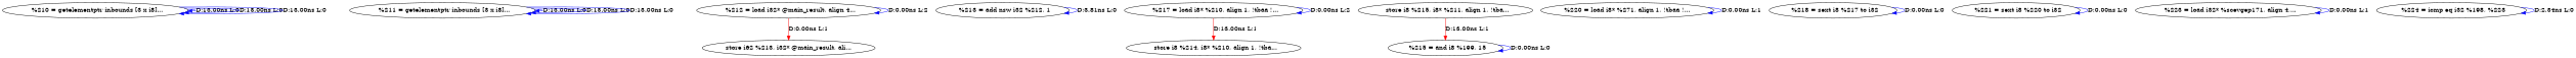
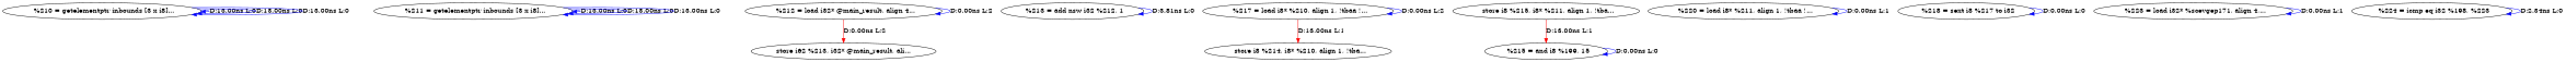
  digraph {
    edge [color=blue]
    n1 [label="  %210 = getelementptr inbounds [3 x i8]..."]
    n2 [label="  %211 = getelementptr inbounds [3 x i8]..."]
    n3 [label="  %212 = load i32* @main_result, align 4..."]
    n4 [label="store i62 %213, i32* @main_result, ali..."]
    n5 [label="  %213 = add nsw i32 %212, 1"]
    n6 [label="  %217 = load i8* %210, align 1, !tbaa !..."]
    n7 [label="  store i8 %214, i8* %210, align 1, !tba..."]
    n8 [label="  %215 = and i8 %199, 15"]
-   n9 [label="%220 = load i8* %271, align 1, !tbaa !..."]
+   n9 [label="  %220 = load i8* %211, align 1, !tbaa !..."]
    n10 [label="  store i8 %215, i8* %211, align 1, !tba..."]
    n11 [label="  %218 = sext i8 %217 to i32"]
-   n12 [label="  %221 = sext i8 %220 to i32"]
    n13 [label="  %223 = load i32* %scevgep171, align 4,..."]
    n14 [label="  %224 = icmp eq i32 %198, %223"]
    n1 -> n1 [label="D:13.00ns L:0"]
    n1 -> n1 [label="D:13.00ns L:0"]
    n1 -> n1 [label="D:13.00ns L:0"]
    n2 -> n2 [label="D:13.00ns L:0"]
    n2 -> n2 [label="D:13.00ns L:0"]
    n2 -> n2 [label="D:13.00ns L:0"]
    n3 -> n3 [label="D:0.00ns L:2"]
-   n3 -> n4 [color=red label="D:0.00ns L:1"]
+   n3 -> n4 [color=red label="D:0.00ns L:2"]
    n5 -> n5 [label="D:3.81ns L:0"]
    n6 -> n6 [label="D:0.00ns L:2"]
    n6 -> n7 [color=red label="D:13.00ns L:1"]
    n8 -> n8 [label="D:0.00ns L:0"]
    n9 -> n9 [label="D:0.00ns L:1"]
    n10 -> n8 [color=red label="D:13.00ns L:1"]
    n11 -> n11 [label="D:0.00ns L:0"]
-   n12 -> n12 [label="D:0.00ns L:0"]
    n13 -> n13 [label="D:0.00ns L:1"]
    n14 -> n14 [label="D:2.34ns L:0"]
  }
